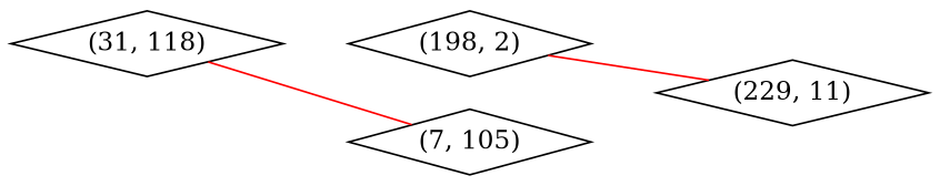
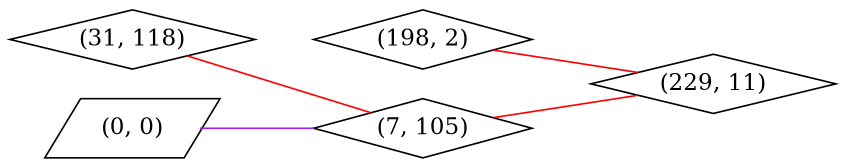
  graph {
    rankdir=LR
    node [shape=diamond]
    edge [color=red weight=1]
    n1 [label="(7, 105)"]
    "(31, 118)"
    "(229, 11)"
+   "(0, 0)" [shape=parallelogram]
    n5 [label="(198, 2)"]
+   n1 -- "(229, 11)"
    "(31, 118)" -- n1
+   "(0, 0)" -- n1 [color=purple weight=4]
    n5 -- "(229, 11)"
  }
